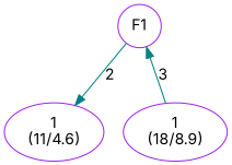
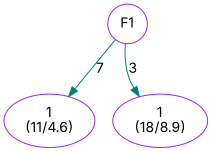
  digraph {
    fontname=Inter
    node [color=purple fontname=Inter shape=ellipse]
    edge [color=teal fontname=Inter]
    n1 [label="F1\n" shape=circle]
    n2 [label="1\n(11/4.6)"]
    n3 [label="1\n(18/8.9)"]
-   n1 -> n2 [label=2]
-   n3 -> n1 [label=3]
+   n1 -> n2 [label=7]
+   n1 -> n3 [label=3]
  }
